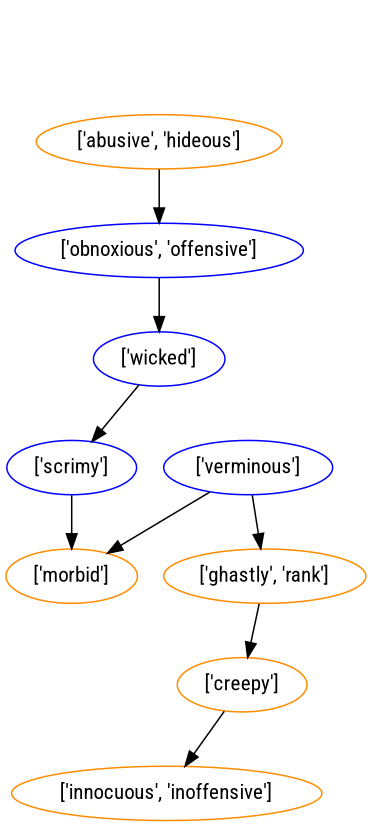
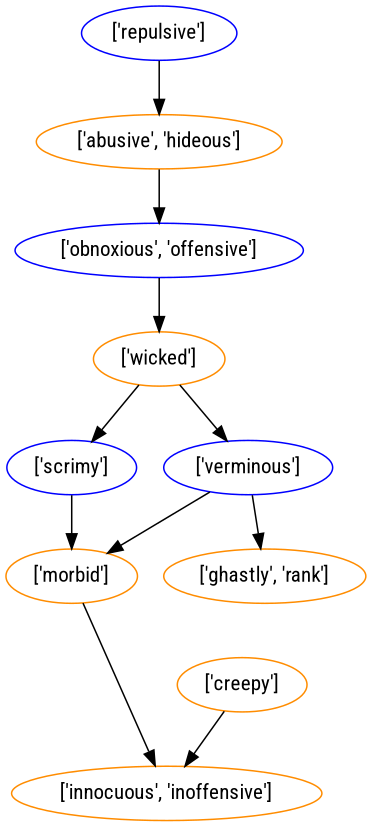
  strict digraph {
    fontname="Roboto Condensed"
    node [color=darkorange fontname="Roboto Condensed"]
    edge [fontname="Roboto Condensed"]
    "['obnoxious', 'offensive']" [color=blue]
    "['abusive', 'hideous']"
-   "['wicked']" [color=blue]
+   "['wicked']"
    "['verminous']" [color=blue]
    "['scrimy']" [color=blue]
    "['morbid']"
    "['ghastly', 'rank']"
    "['innocuous', 'inoffensive']"
    "['creepy']"
+   "['repulsive']" [color=blue]
    "['obnoxious', 'offensive']" -> "['wicked']"
    "['abusive', 'hideous']" -> "['obnoxious', 'offensive']"
+   "['wicked']" -> "['verminous']"
    "['wicked']" -> "['scrimy']"
    "['verminous']" -> "['morbid']"
    "['verminous']" -> "['ghastly', 'rank']"
    "['scrimy']" -> "['morbid']"
-   "['ghastly', 'rank']" -> "['creepy']"
+   "['morbid']" -> "['innocuous', 'inoffensive']"
    "['creepy']" -> "['innocuous', 'inoffensive']"
+   "['repulsive']" -> "['abusive', 'hideous']"
  }
